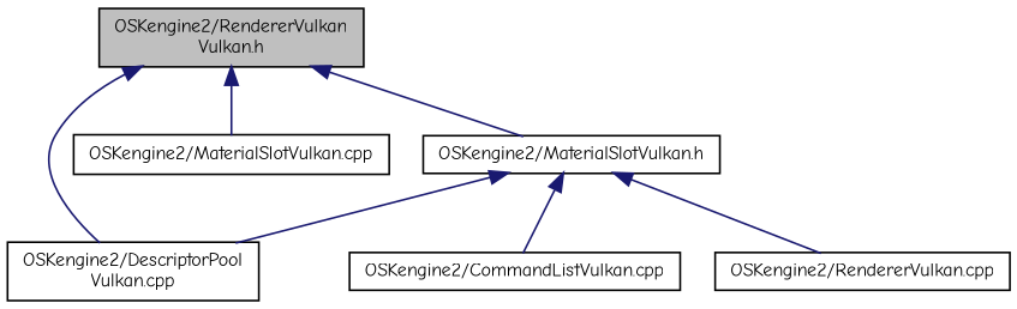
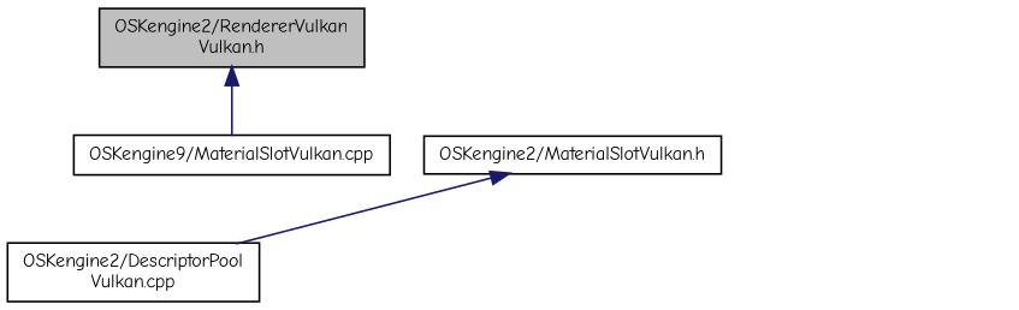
  digraph {
    fontname="Comic Neue"
    node [color=black fillcolor=white fontname="Comic Neue" fontsize=10 shape=record style=filled]
    edge [color=midnightblue dir=back fontname="Comic Neue" fontsize=10 labelfontname=Helvetica labelfontsize=10 style=solid]
    n1 [fillcolor=grey75 fontcolor=black height=0.2 label="OSKengine2/RendererVulkan\lVulkan.h" width=0.4]
    n2 [height=0.2 label="OSKengine2/DescriptorPool\lVulkan.cpp" width=0.4]
-   n3 [height=0.2 label="OSKengine2/MaterialSlotVulkan.cpp" width=0.4]
+   n3 [height=0.2 label="OSKengine9/MaterialSlotVulkan.cpp" width=0.4]
    n4 [height=0.2 label="OSKengine2/MaterialSlotVulkan.h" width=0.4]
-   n5 [height=0.2 label="OSKengine2/CommandListVulkan.cpp" width=0.4]
-   n6 [height=0.2 label="OSKengine2/RendererVulkan.cpp" width=0.4]
-   n1 -> n2
    n1 -> n3
-   n1 -> n4
    n4 -> n2
-   n4 -> n5
-   n4 -> n6
  }
